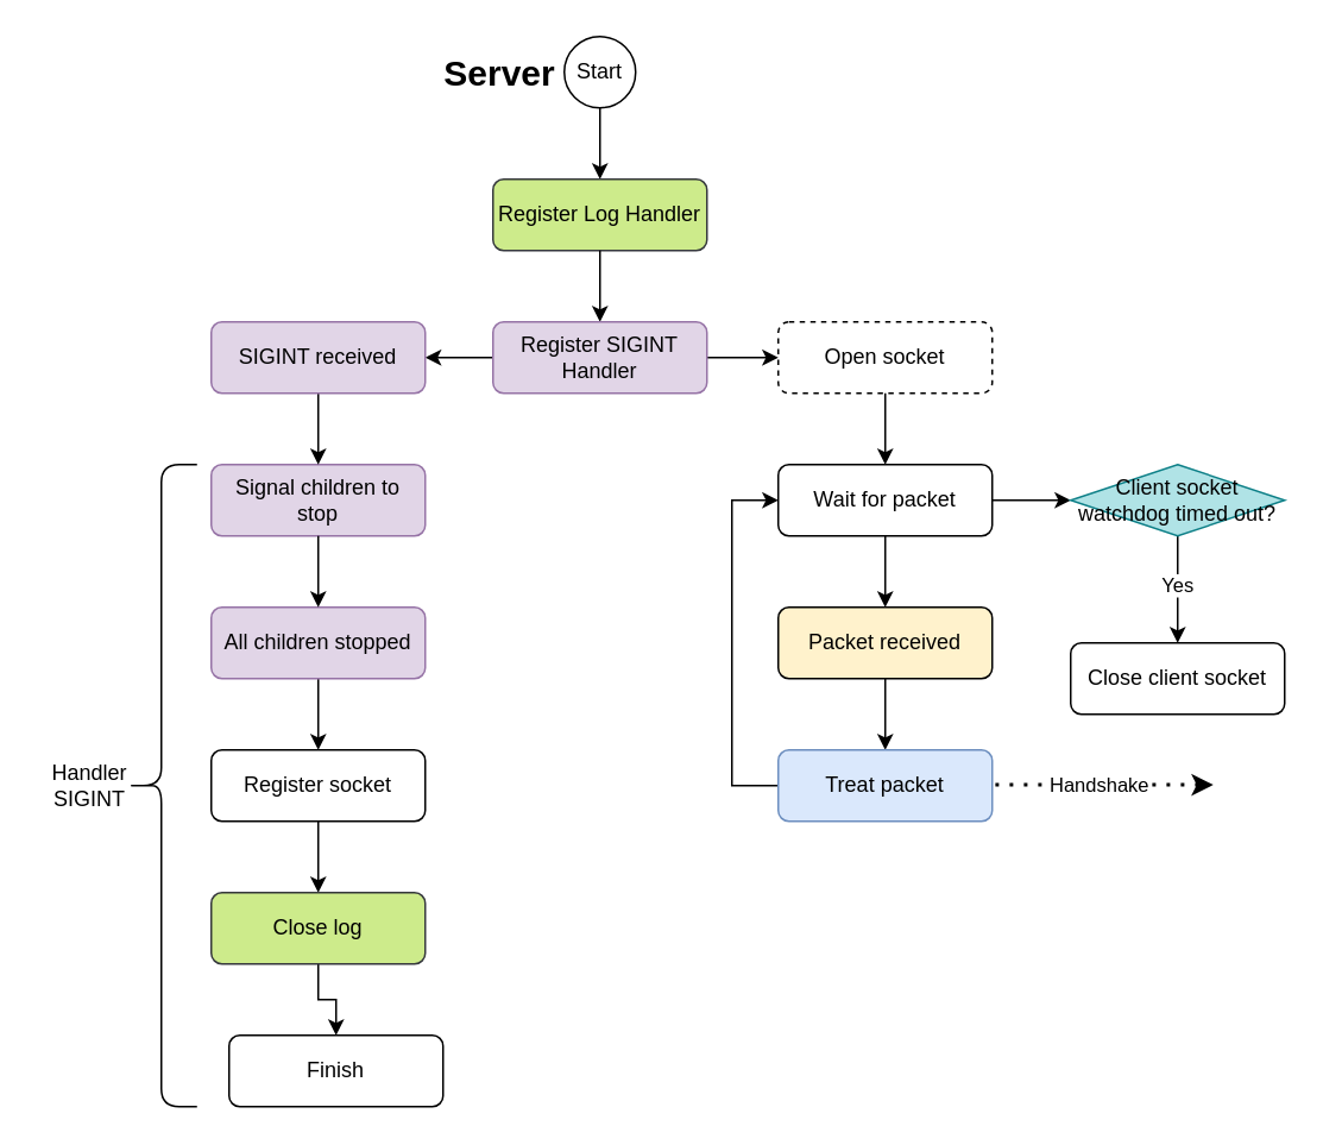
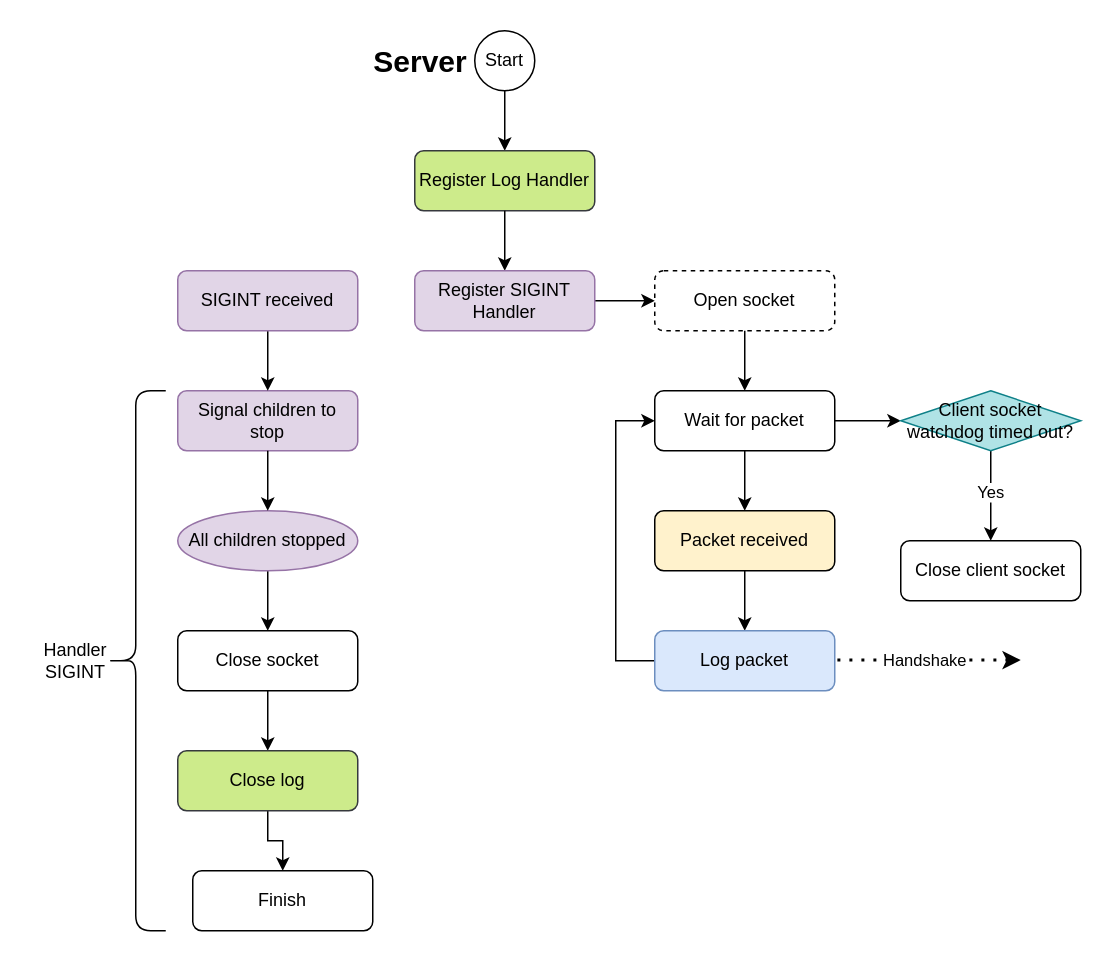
  <mxCell id="0" />
  <mxCell id="1" parent="0" />
  <mxCell id="2" value="&lt;font size=&quot;1&quot;&gt;&lt;b style=&quot;font-size: 20px;&quot;&gt;Server&lt;/b&gt;&lt;/font&gt;" style="text;html=1;strokeColor=none;fillColor=none;align=center;verticalAlign=middle;whiteSpace=wrap;rounded=0;" parent="1" vertex="1"><mxGeometry x="250" y="25" width="60" height="30" as="geometry" /></mxCell>
  <mxCell id="3" style="edgeStyle=orthogonalEdgeStyle;rounded=0;orthogonalLoop=1;jettySize=auto;html=1;exitX=0.5;exitY=1;exitDx=0;exitDy=0;entryX=0.5;entryY=0;entryDx=0;entryDy=0;" parent="1" source="4" target="5" edge="1"><mxGeometry relative="1" as="geometry" /></mxCell>
  <mxCell id="4" value="Start" style="ellipse;whiteSpace=wrap;html=1;" parent="1" vertex="1"><mxGeometry x="316" y="20" width="40" height="40" as="geometry" /></mxCell>
  <mxCell id="5" value="Register Log Handler" style="rounded=1;whiteSpace=wrap;html=1;fillColor=#cdeb8b;strokeColor=#36393d;" parent="1" vertex="1"><mxGeometry x="276" y="100" width="120" height="40" as="geometry" /></mxCell>
  <mxCell id="6" value="" style="edgeStyle=orthogonalEdgeStyle;rounded=0;orthogonalLoop=1;jettySize=auto;html=1;" parent="1" source="5" edge="1"><mxGeometry relative="1" as="geometry"><mxPoint x="336" y="180" as="targetPoint" /></mxGeometry></mxCell>
  <mxCell id="7" value="Open socket" style="rounded=1;whiteSpace=wrap;html=1;dashed=1;" parent="1" vertex="1"><mxGeometry x="436" y="180" width="120" height="40" as="geometry" /></mxCell>
  <mxCell id="8" value="" style="edgeStyle=orthogonalEdgeStyle;rounded=0;orthogonalLoop=1;jettySize=auto;html=1;" parent="1" source="9" target="36" edge="1"><mxGeometry relative="1" as="geometry" /></mxCell>
  <mxCell id="9" value="Wait for packet" style="rounded=1;whiteSpace=wrap;html=1;" parent="1" vertex="1"><mxGeometry x="436" y="260" width="120" height="40" as="geometry" /></mxCell>
  <mxCell id="10" style="edgeStyle=orthogonalEdgeStyle;rounded=0;orthogonalLoop=1;jettySize=auto;html=1;exitX=0.5;exitY=1;exitDx=0;exitDy=0;" parent="1" source="7" target="9" edge="1"><mxGeometry relative="1" as="geometry" /></mxCell>
  <mxCell id="11" value="" style="edgeStyle=orthogonalEdgeStyle;rounded=0;orthogonalLoop=1;jettySize=auto;html=1;" parent="1" source="12" target="33" edge="1"><mxGeometry relative="1" as="geometry" /></mxCell>
  <mxCell id="12" value="Packet received" style="rounded=1;whiteSpace=wrap;html=1;fillColor=#fff2cc;" parent="1" vertex="1"><mxGeometry x="436" y="340" width="120" height="40" as="geometry" /></mxCell>
  <mxCell id="13" value="" style="edgeStyle=orthogonalEdgeStyle;rounded=0;orthogonalLoop=1;jettySize=auto;html=1;" parent="1" source="9" target="12" edge="1"><mxGeometry relative="1" as="geometry" /></mxCell>
  <mxCell id="14" value="" style="edgeStyle=orthogonalEdgeStyle;rounded=0;orthogonalLoop=1;jettySize=auto;html=1;" parent="1" source="16" target="7" edge="1"><mxGeometry relative="1" as="geometry" /></mxCell>
- <mxCell id="15" style="edgeStyle=orthogonalEdgeStyle;rounded=0;orthogonalLoop=1;jettySize=auto;html=1;exitX=0;exitY=0.5;exitDx=0;exitDy=0;entryX=1;entryY=0.5;entryDx=0;entryDy=0;" parent="1" source="16" target="27" edge="1"><mxGeometry relative="1" as="geometry" /></mxCell>
  <mxCell id="16" value="Register SIGINT Handler" style="rounded=1;whiteSpace=wrap;html=1;fillColor=#e1d5e7;strokeColor=#9673a6;" parent="1" vertex="1"><mxGeometry x="276" y="180" width="120" height="40" as="geometry" /></mxCell>
  <mxCell id="17" value="Finish" style="rounded=1;whiteSpace=wrap;html=1;" parent="1" vertex="1"><mxGeometry x="128" y="580" width="120" height="40" as="geometry" /></mxCell>
  <mxCell id="18" value="" style="edgeStyle=orthogonalEdgeStyle;rounded=0;orthogonalLoop=1;jettySize=auto;html=1;" parent="1" source="19" target="25" edge="1"><mxGeometry relative="1" as="geometry" /></mxCell>
- <mxCell id="19" value="Register socket" style="rounded=1;whiteSpace=wrap;html=1;" parent="1" vertex="1"><mxGeometry x="118" y="420" width="120" height="40" as="geometry" /></mxCell>
+ <mxCell id="19" value="Close socket" style="rounded=1;whiteSpace=wrap;html=1;" parent="1" vertex="1"><mxGeometry x="118" y="420" width="120" height="40" as="geometry" /></mxCell>
  <mxCell id="20" value="Signal children to stop" style="rounded=1;whiteSpace=wrap;html=1;fillColor=#e1d5e7;strokeColor=#9673a6;" parent="1" vertex="1"><mxGeometry x="118" y="260" width="120" height="40" as="geometry" /></mxCell>
  <mxCell id="21" value="" style="edgeStyle=orthogonalEdgeStyle;rounded=0;orthogonalLoop=1;jettySize=auto;html=1;" parent="1" source="22" target="19" edge="1"><mxGeometry relative="1" as="geometry" /></mxCell>
- <mxCell id="22" value="All children stopped" style="rounded=1;whiteSpace=wrap;html=1;fillColor=#e1d5e7;strokeColor=#9673a6;" parent="1" vertex="1"><mxGeometry x="118" y="340" width="120" height="40" as="geometry" /></mxCell>
+ <mxCell id="22" value="All children stopped" style="ellipse;whiteSpace=wrap;html=1;fillColor=#e1d5e7;strokeColor=#9673a6;" parent="1" vertex="1"><mxGeometry x="118" y="340" width="120" height="40" as="geometry" /></mxCell>
  <mxCell id="23" value="" style="edgeStyle=orthogonalEdgeStyle;rounded=0;orthogonalLoop=1;jettySize=auto;html=1;" parent="1" source="20" target="22" edge="1"><mxGeometry relative="1" as="geometry" /></mxCell>
  <mxCell id="24" value="" style="edgeStyle=orthogonalEdgeStyle;rounded=0;orthogonalLoop=1;jettySize=auto;html=1;" parent="1" source="25" target="17" edge="1"><mxGeometry relative="1" as="geometry" /></mxCell>
  <mxCell id="25" value="Close log" style="rounded=1;whiteSpace=wrap;html=1;fillColor=#cdeb8b;strokeColor=#36393d;" parent="1" vertex="1"><mxGeometry x="118" y="500" width="120" height="40" as="geometry" /></mxCell>
  <mxCell id="26" style="edgeStyle=orthogonalEdgeStyle;rounded=0;orthogonalLoop=1;jettySize=auto;html=1;exitX=0.5;exitY=1;exitDx=0;exitDy=0;entryX=0.5;entryY=0;entryDx=0;entryDy=0;" parent="1" source="27" target="20" edge="1"><mxGeometry relative="1" as="geometry" /></mxCell>
  <mxCell id="27" value="SIGINT received" style="rounded=1;whiteSpace=wrap;html=1;fillColor=#e1d5e7;strokeColor=#9673a6;" parent="1" vertex="1"><mxGeometry x="118" y="180" width="120" height="40" as="geometry" /></mxCell>
  <mxCell id="28" value="" style="shape=curlyBracket;whiteSpace=wrap;html=1;rounded=1;labelPosition=left;verticalLabelPosition=middle;align=right;verticalAlign=middle;size=0.5;" parent="1" vertex="1"><mxGeometry x="70" y="260" width="40" height="360" as="geometry" /></mxCell>
  <mxCell id="29" value="Handler SIGINT" style="text;html=1;strokeColor=none;fillColor=none;align=center;verticalAlign=middle;whiteSpace=wrap;rounded=0;" parent="1" vertex="1"><mxGeometry x="20" y="425" width="60" height="30" as="geometry" /></mxCell>
  <mxCell id="30" value="" style="endArrow=none;dashed=1;html=1;dashPattern=1 3;strokeWidth=2;rounded=0;startArrow=classic;startFill=1;entryX=1;entryY=0.489;entryDx=0;entryDy=0;entryPerimeter=0;" parent="1" target="33" edge="1"><mxGeometry width="50" height="50" relative="1" as="geometry"><mxPoint x="680" y="439.58" as="sourcePoint" /><mxPoint x="556" y="439.58" as="targetPoint" /></mxGeometry></mxCell>
  <mxCell id="31" value="Handshake" style="edgeLabel;html=1;align=center;verticalAlign=middle;resizable=0;points=[];" parent="30" vertex="1" connectable="0"><mxGeometry relative="1" as="geometry"><mxPoint x="-3" as="offset" /></mxGeometry></mxCell>
  <mxCell id="32" style="edgeStyle=orthogonalEdgeStyle;rounded=0;orthogonalLoop=1;jettySize=auto;html=1;exitX=0;exitY=0.5;exitDx=0;exitDy=0;entryX=0;entryY=0.5;entryDx=0;entryDy=0;" parent="1" source="33" target="9" edge="1"><mxGeometry relative="1" as="geometry"><Array as="points"><mxPoint x="410" y="440" /><mxPoint x="410" y="280" /></Array></mxGeometry></mxCell>
- <mxCell id="33" value="Treat packet" style="rounded=1;whiteSpace=wrap;html=1;fillColor=#dae8fc;strokeColor=#6c8ebf;" parent="1" vertex="1"><mxGeometry x="436" y="420" width="120" height="40" as="geometry" /></mxCell>
+ <mxCell id="33" value="Log packet" style="rounded=1;whiteSpace=wrap;html=1;fillColor=#dae8fc;strokeColor=#6c8ebf;" parent="1" vertex="1"><mxGeometry x="436" y="420" width="120" height="40" as="geometry" /></mxCell>
  <mxCell id="34" value="" style="edgeStyle=orthogonalEdgeStyle;rounded=0;orthogonalLoop=1;jettySize=auto;html=1;" parent="1" source="36" target="37" edge="1"><mxGeometry relative="1" as="geometry" /></mxCell>
  <mxCell id="35" value="Yes" style="edgeLabel;html=1;align=center;verticalAlign=middle;resizable=0;points=[];" parent="34" vertex="1" connectable="0"><mxGeometry x="-0.103" y="-1" relative="1" as="geometry"><mxPoint as="offset" /></mxGeometry></mxCell>
  <mxCell id="36" value="Client socket watchdog timed out?" style="rhombus;whiteSpace=wrap;html=1;fillColor=#b0e3e6;strokeColor=#0e8088;" parent="1" vertex="1"><mxGeometry x="600" y="260" width="120" height="40" as="geometry" /></mxCell>
  <mxCell id="37" value="Close client socket" style="rounded=1;whiteSpace=wrap;html=1;" parent="1" vertex="1"><mxGeometry x="600" y="360" width="120" height="40" as="geometry" /></mxCell>
